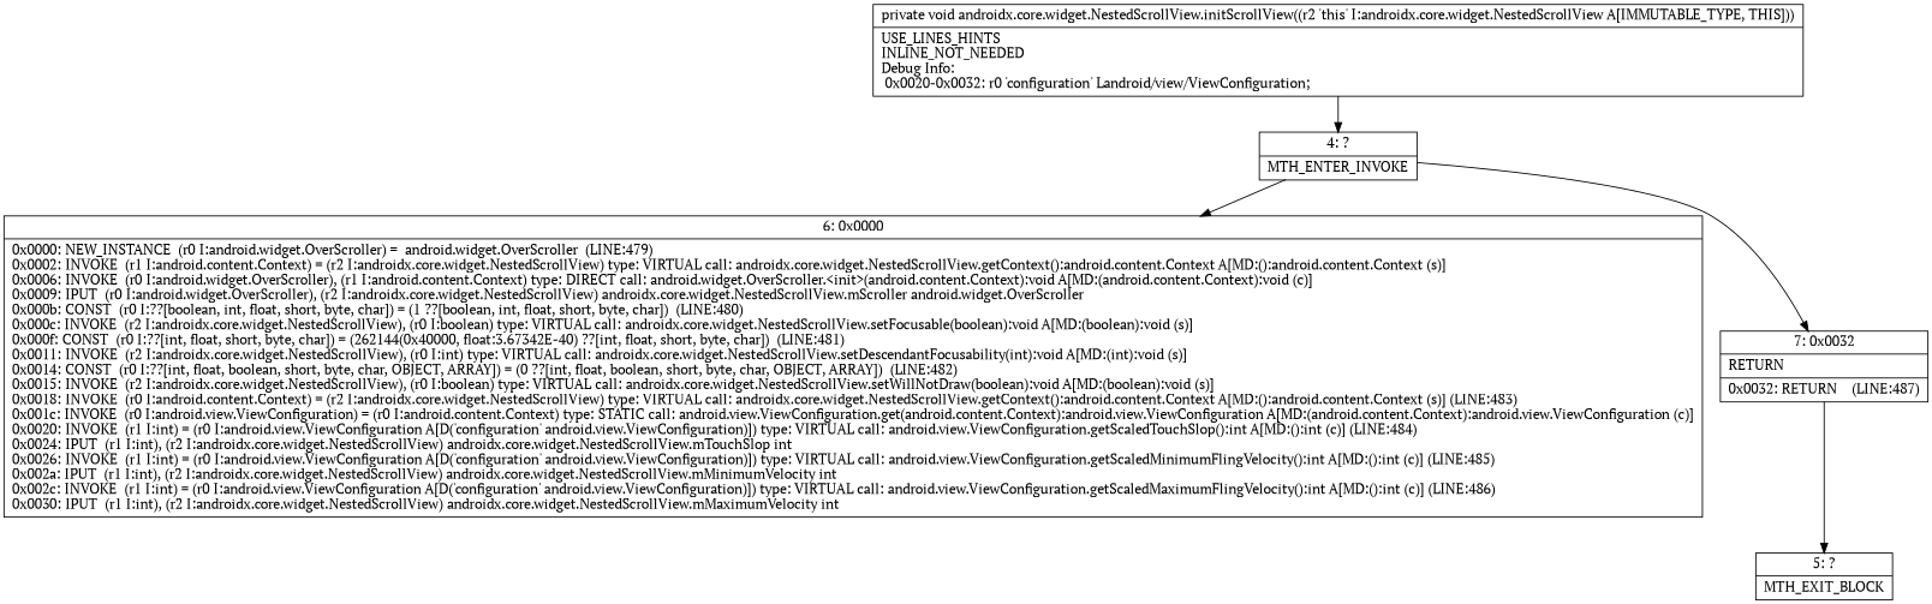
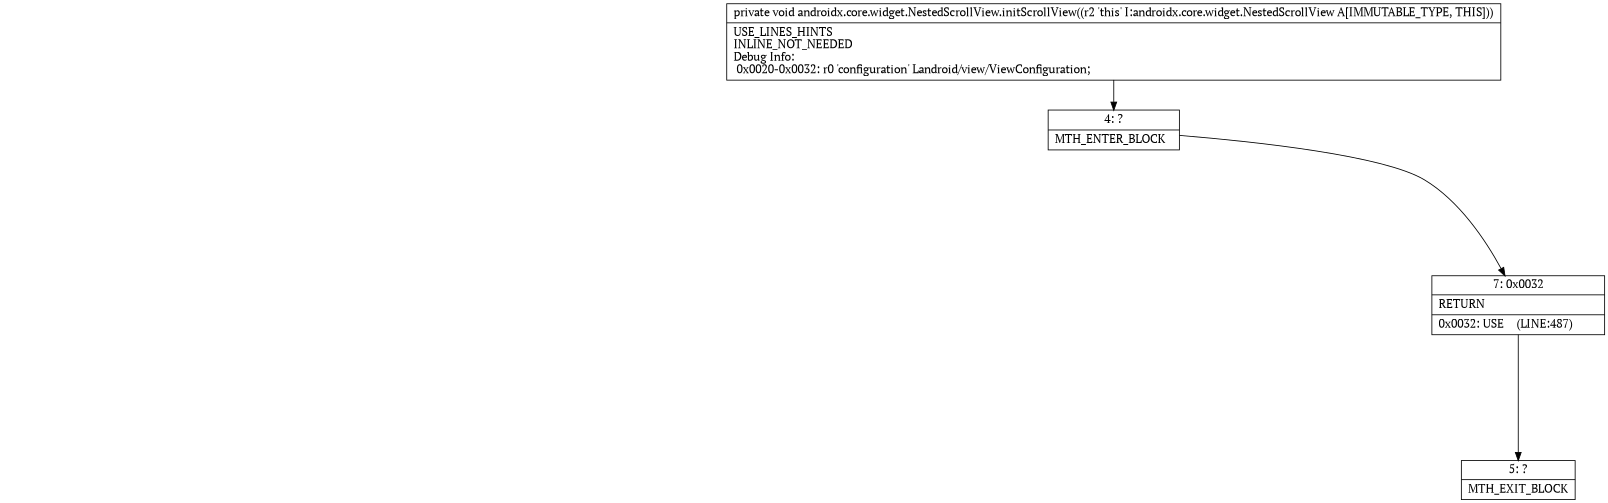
  digraph {
    fontname="PT Serif"
    node [fontname="PT Serif" shape=record]
    edge [fontname="PT Serif"]
-   n1 [label="{4\:\ ?|MTH_ENTER_INVOKE\l}"]
-   n2 [label="{6\:\ 0x0000|0x0000: NEW_INSTANCE  (r0 I:android.widget.OverScroller) =  android.widget.OverScroller  (LINE:479)\l0x0002: INVOKE  (r1 I:android.content.Context) = (r2 I:androidx.core.widget.NestedScrollView) type: VIRTUAL call: androidx.core.widget.NestedScrollView.getContext():android.content.Context A[MD:():android.content.Context (s)]\l0x0006: INVOKE  (r0 I:android.widget.OverScroller), (r1 I:android.content.Context) type: DIRECT call: android.widget.OverScroller.\<init\>(android.content.Context):void A[MD:(android.content.Context):void (c)]\l0x0009: IPUT  (r0 I:android.widget.OverScroller), (r2 I:androidx.core.widget.NestedScrollView) androidx.core.widget.NestedScrollView.mScroller android.widget.OverScroller \l0x000b: CONST  (r0 I:??[boolean, int, float, short, byte, char]) = (1 ??[boolean, int, float, short, byte, char])  (LINE:480)\l0x000c: INVOKE  (r2 I:androidx.core.widget.NestedScrollView), (r0 I:boolean) type: VIRTUAL call: androidx.core.widget.NestedScrollView.setFocusable(boolean):void A[MD:(boolean):void (s)]\l0x000f: CONST  (r0 I:??[int, float, short, byte, char]) = (262144(0x40000, float:3.67342E\-40) ??[int, float, short, byte, char])  (LINE:481)\l0x0011: INVOKE  (r2 I:androidx.core.widget.NestedScrollView), (r0 I:int) type: VIRTUAL call: androidx.core.widget.NestedScrollView.setDescendantFocusability(int):void A[MD:(int):void (s)]\l0x0014: CONST  (r0 I:??[int, float, boolean, short, byte, char, OBJECT, ARRAY]) = (0 ??[int, float, boolean, short, byte, char, OBJECT, ARRAY])  (LINE:482)\l0x0015: INVOKE  (r2 I:androidx.core.widget.NestedScrollView), (r0 I:boolean) type: VIRTUAL call: androidx.core.widget.NestedScrollView.setWillNotDraw(boolean):void A[MD:(boolean):void (s)]\l0x0018: INVOKE  (r0 I:android.content.Context) = (r2 I:androidx.core.widget.NestedScrollView) type: VIRTUAL call: androidx.core.widget.NestedScrollView.getContext():android.content.Context A[MD:():android.content.Context (s)] (LINE:483)\l0x001c: INVOKE  (r0 I:android.view.ViewConfiguration) = (r0 I:android.content.Context) type: STATIC call: android.view.ViewConfiguration.get(android.content.Context):android.view.ViewConfiguration A[MD:(android.content.Context):android.view.ViewConfiguration (c)]\l0x0020: INVOKE  (r1 I:int) = (r0 I:android.view.ViewConfiguration A[D('configuration' android.view.ViewConfiguration)]) type: VIRTUAL call: android.view.ViewConfiguration.getScaledTouchSlop():int A[MD:():int (c)] (LINE:484)\l0x0024: IPUT  (r1 I:int), (r2 I:androidx.core.widget.NestedScrollView) androidx.core.widget.NestedScrollView.mTouchSlop int \l0x0026: INVOKE  (r1 I:int) = (r0 I:android.view.ViewConfiguration A[D('configuration' android.view.ViewConfiguration)]) type: VIRTUAL call: android.view.ViewConfiguration.getScaledMinimumFlingVelocity():int A[MD:():int (c)] (LINE:485)\l0x002a: IPUT  (r1 I:int), (r2 I:androidx.core.widget.NestedScrollView) androidx.core.widget.NestedScrollView.mMinimumVelocity int \l0x002c: INVOKE  (r1 I:int) = (r0 I:android.view.ViewConfiguration A[D('configuration' android.view.ViewConfiguration)]) type: VIRTUAL call: android.view.ViewConfiguration.getScaledMaximumFlingVelocity():int A[MD:():int (c)] (LINE:486)\l0x0030: IPUT  (r1 I:int), (r2 I:androidx.core.widget.NestedScrollView) androidx.core.widget.NestedScrollView.mMaximumVelocity int \l}"]
-   n3 [label="{7\:\ 0x0032|RETURN\l|0x0032: RETURN    (LINE:487)\l}"]
+   n1 [label="{4\:\ ?|MTH_ENTER_BLOCK\l}"]
+   n3 [label="{7\:\ 0x0032|RETURN\l|0x0032: USE    (LINE:487)\l}"]
    n4 [label="{5\:\ ?|MTH_EXIT_BLOCK\l}"]
    n5 [label="{private void androidx.core.widget.NestedScrollView.initScrollView((r2 'this' I:androidx.core.widget.NestedScrollView A[IMMUTABLE_TYPE, THIS]))  | USE_LINES_HINTS\lINLINE_NOT_NEEDED\lDebug Info:\l  0x0020\-0x0032: r0 'configuration' Landroid\/view\/ViewConfiguration;\l}"]
-   n1 -> n2
    n1 -> n3
    n3 -> n4
    n5 -> n1
  }
